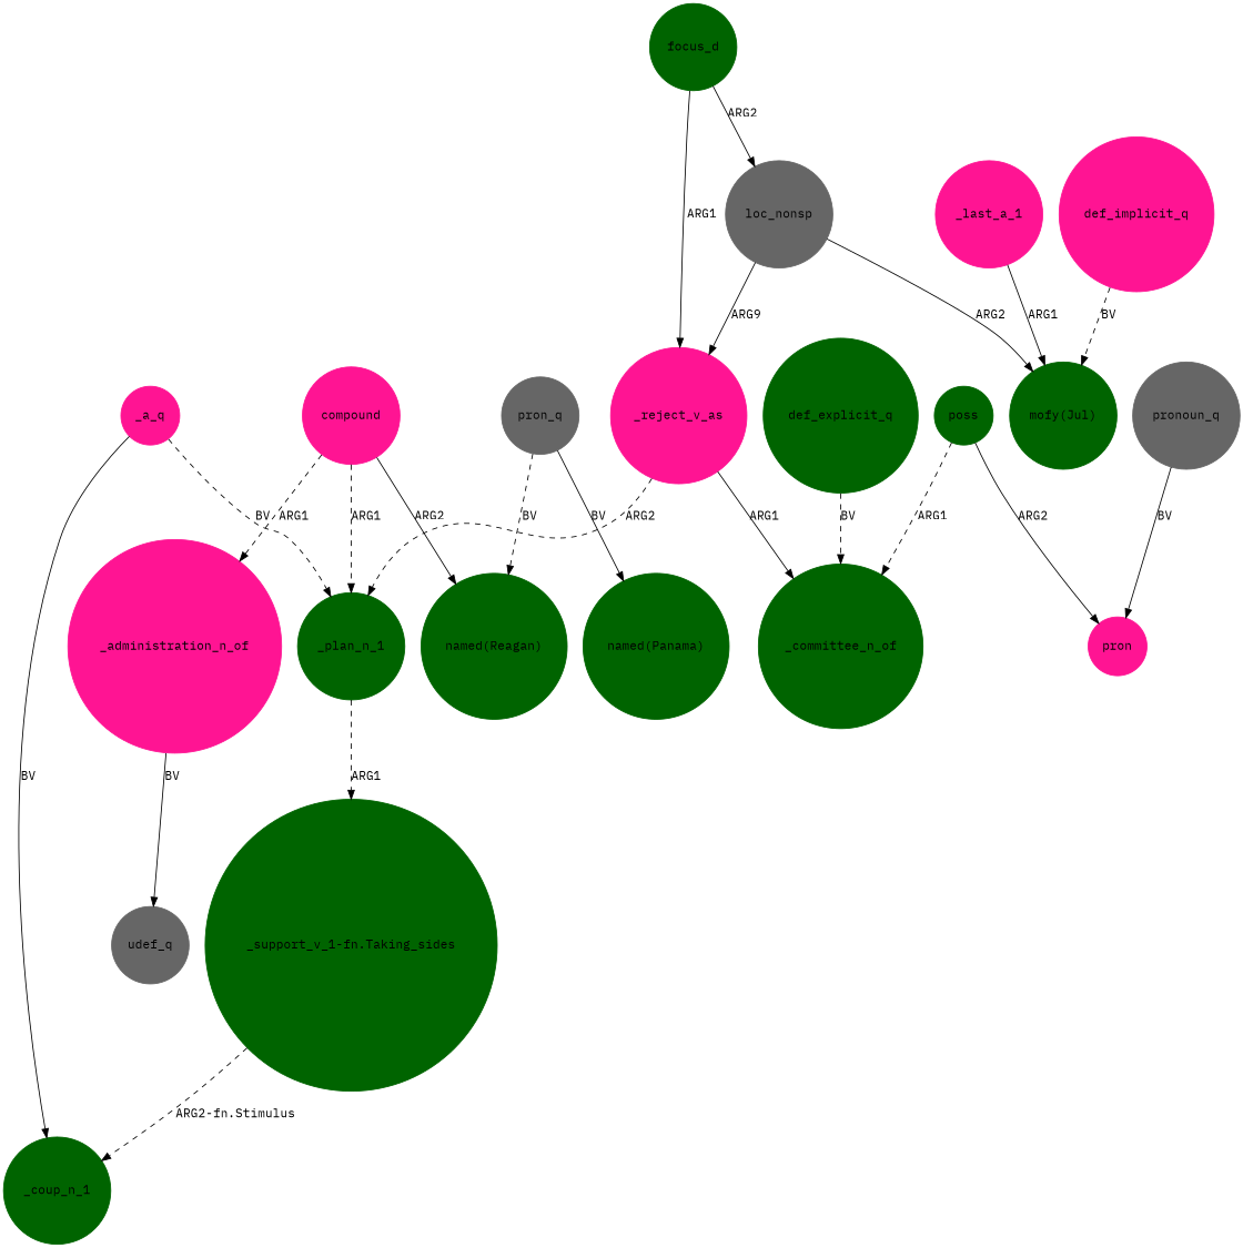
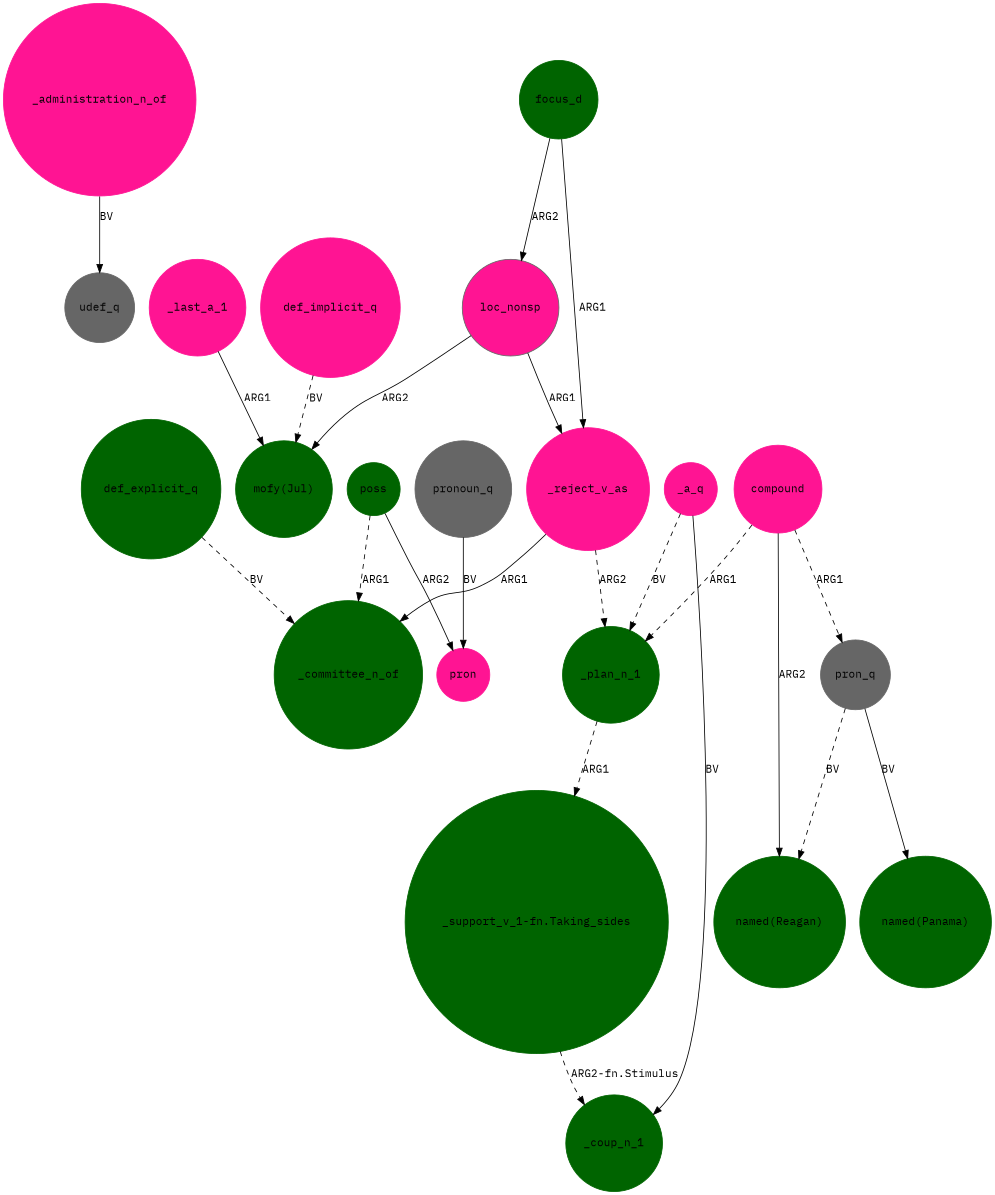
  digraph {
    fontname="IBM Plex Mono"
    node [color=darkgreen fontname="IBM Plex Mono" shape=circle style=filled]
    edge [fontname="IBM Plex Mono" style=solid]
    udef_q [color=gray40]
    _administration_n_of [color=deeppink]
-   loc_nonsp [color=gray40]
+   loc_nonsp [color=gray40 fillcolor=deeppink]
    "mofy(Jul)"
    _reject_v_as [color=deeppink]
    _committee_n_of
    _plan_n_1
    focus_d
    def_explicit_q
    _last_a_1 [color=deeppink]
    poss
    pron [color=deeppink]
    def_implicit_q [color=deeppink]
    compound [color=deeppink]
    "named(Reagan)"
    "_support_v_1-fn.Taking_sides"
    _coup_n_1
    _a_q [color=deeppink]
    n19 [color=gray40 label=pron_q]
    "named(Panama)"
    pronoun_q [color=gray40]
    _administration_n_of -> udef_q [label=BV]
    loc_nonsp -> "mofy(Jul)" [label=ARG2]
-   loc_nonsp -> _reject_v_as [label=ARG9]
+   loc_nonsp -> _reject_v_as [label=ARG1]
    _reject_v_as -> _committee_n_of [label=ARG1]
    _reject_v_as -> _plan_n_1 [label=ARG2 style=dashed]
    _plan_n_1 -> "_support_v_1-fn.Taking_sides" [label=ARG1 style=dashed]
    focus_d -> loc_nonsp [label=ARG2]
    focus_d -> _reject_v_as [label=ARG1]
    def_explicit_q -> _committee_n_of [label=BV style=dashed]
    _last_a_1 -> "mofy(Jul)" [label=ARG1]
    poss -> _committee_n_of [label=ARG1 style=dashed]
    poss -> pron [label=ARG2]
    def_implicit_q -> "mofy(Jul)" [label=BV style=dashed]
-   compound -> _administration_n_of [label=ARG1 style=dashed]
+   compound -> n19 [label=ARG1 style=dashed]
    compound -> _plan_n_1 [label=ARG1 style=dashed]
    compound -> "named(Reagan)" [label=ARG2]
    "_support_v_1-fn.Taking_sides" -> _coup_n_1 [label="ARG2-fn.Stimulus" style=dashed]
    _a_q -> _plan_n_1 [label=BV style=dashed]
    _a_q -> _coup_n_1 [label=BV]
    n19 -> "named(Reagan)" [label=BV style=dashed]
    n19 -> "named(Panama)" [label=BV]
    pronoun_q -> pron [label=BV]
  }
